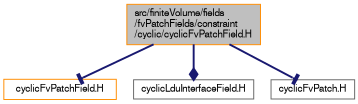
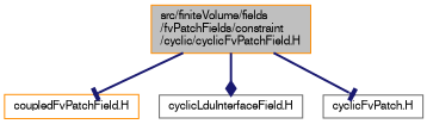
  digraph {
    node [color=darkorange fontname=FreeSans fontsize=10 shape=record]
    edge [color=midnightblue fontname=FreeSans fontsize=10 labelfontname=FreeSans labelfontsize=10 style=bold arrowhead=tee]
    n1 [fillcolor=grey75 fontcolor=black height=0.2 label="src/finiteVolume/fields\l/fvPatchFields/constraint\l/cyclic/cyclicFvPatchField.H" style=filled width=0.4]
-   n2 [height=0.2 label="cyclicFvPatchField.H" width=0.4]
+   n2 [height=0.2 label="coupledFvPatchField.H" width=0.4]
    n3 [color=gray40 height=0.2 label="cyclicLduInterfaceField.H" width=0.4]
    n4 [color=gray40 height=0.2 label="cyclicFvPatch.H" width=0.4]
    n1 -> n2
    n1 -> n3 [arrowhead=diamond]
    n1 -> n4
  }
